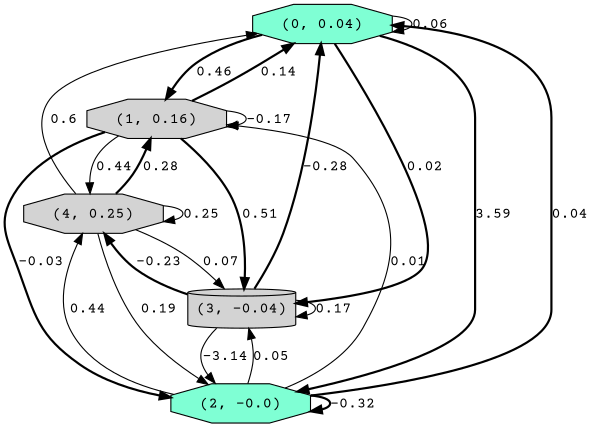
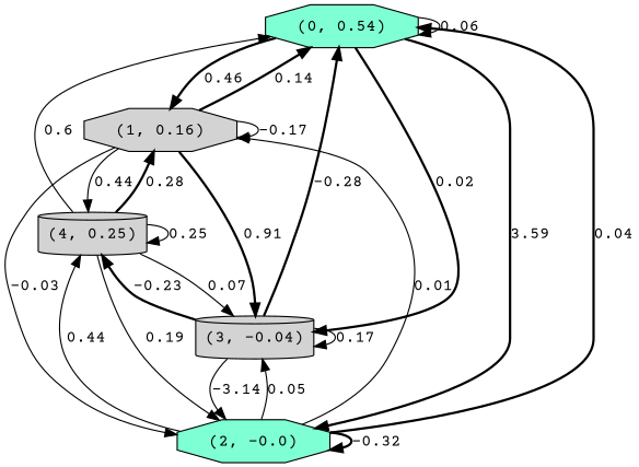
  digraph {
    fontname="Courier Prime"
    node [fillcolor=lightgrey fontname="Courier Prime" shape=octagon style=filled]
    edge [fontname="Courier Prime" style=solid]
-   n1 [fillcolor=aquamarine label="(0, 0.04)"]
+   n1 [fillcolor=aquamarine label="(0, 0.54)"]
    n2 [label="(1, 0.16)"]
    n3 [fillcolor=aquamarine label="(2, -0.0)"]
    n4 [label="(3, -0.04)" shape=cylinder]
-   n5 [label="(4, 0.25)"]
+   n5 [label="(4, 0.25)" shape=cylinder]
    n1 -> n1 [label=0.06]
    n1 -> n2 [label=0.46 style=bold]
    n1 -> n3 [label=3.59 style=bold]
    n1 -> n4 [label=0.02 style=bold]
    n2 -> n1 [label=0.14 style=bold]
    n2 -> n2 [label=-0.17]
-   n2 -> n3 [label=-0.03 style=bold]
-   n2 -> n4 [label=0.51 style=bold]
+   n2 -> n3 [label=-0.03]
+   n2 -> n4 [label=0.91 style=bold]
    n2 -> n5 [label=0.44]
    n3 -> n1 [label=0.04 style=bold]
    n3 -> n2 [label=0.01]
    n3 -> n3 [label=-0.32 style=bold]
    n3 -> n4 [label=0.05]
    n3 -> n5 [label=0.44]
    n4 -> n1 [label=-0.28 style=bold]
    n4 -> n3 [label=-3.14]
    n4 -> n4 [label=0.17]
    n4 -> n5 [label=-0.23 style=bold]
    n5 -> n1 [label=0.6]
    n5 -> n2 [label=0.28 style=bold]
    n5 -> n3 [label=0.19]
    n5 -> n4 [label=0.07]
    n5 -> n5 [label=0.25]
  }
